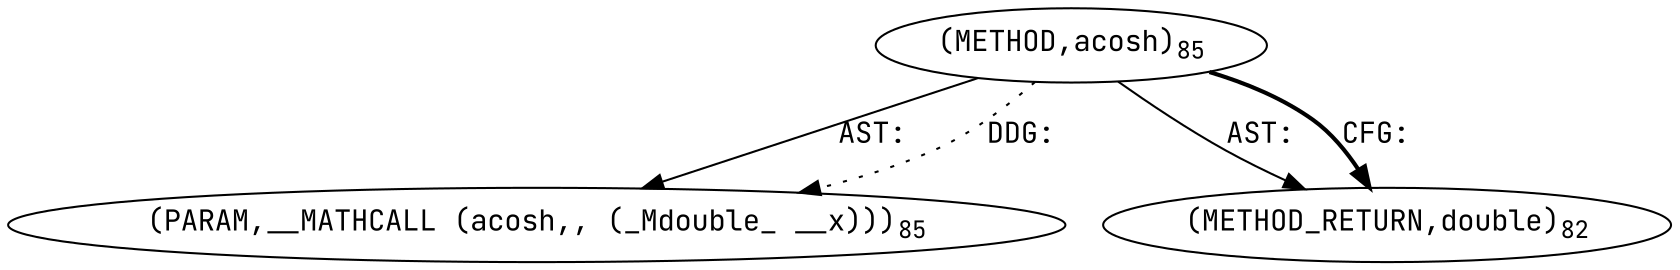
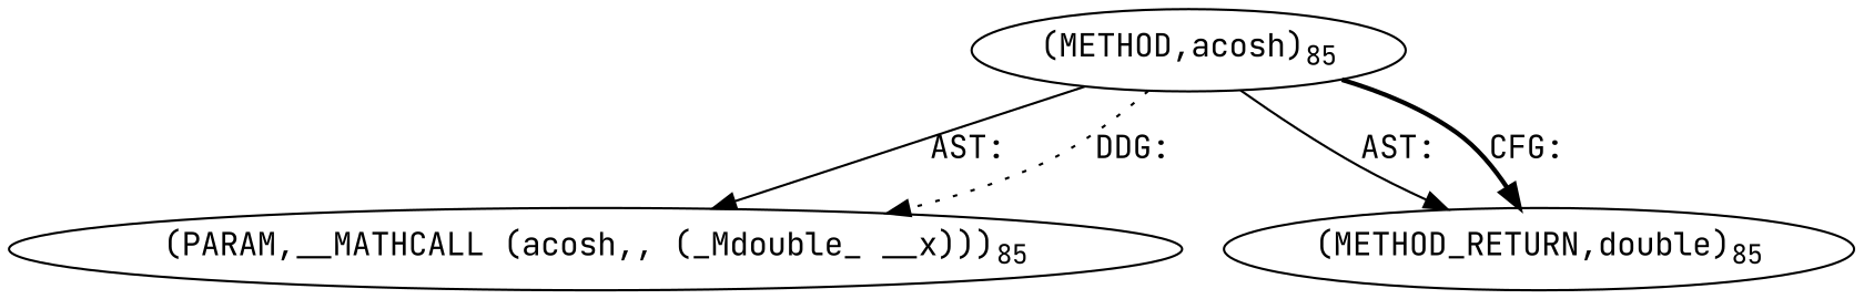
  digraph {
    fontname="JetBrains Mono"
    node [fontname="JetBrains Mono"]
    edge [fontname="JetBrains Mono" style=solid]
    n1 [label=<(METHOD,acosh)<SUB>85</SUB>>]
    n2 [label=<(PARAM,__MATHCALL (acosh,, (_Mdouble_ __x)))<SUB>85</SUB>>]
-   n3 [label=<(METHOD_RETURN,double)<SUB>82</SUB>>]
+   n3 [label=<(METHOD_RETURN,double)<SUB>85</SUB>>]
    n1 -> n2 [label="AST: "]
    n1 -> n2 [label="DDG: " style=dotted]
    n1 -> n3 [label="AST: "]
    n1 -> n3 [label="CFG: " style=bold]
  }
